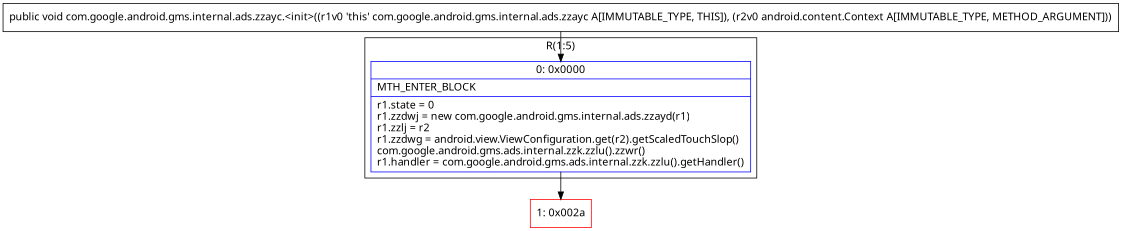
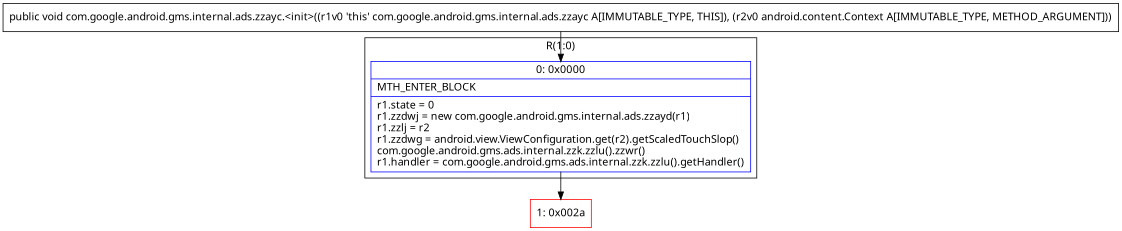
  digraph {
    fontname="Noto Sans"
    node [shape=record fontname="Noto Sans"]
    edge [fontname="Noto Sans"]
    n1 [color=blue label="{0\:\ 0x0000|MTH_ENTER_BLOCK\l|r1.state = 0\lr1.zzdwj = new com.google.android.gms.internal.ads.zzayd(r1)\lr1.zzlj = r2\lr1.zzdwg = android.view.ViewConfiguration.get(r2).getScaledTouchSlop()\lcom.google.android.gms.ads.internal.zzk.zzlu().zzwr()\lr1.handler = com.google.android.gms.ads.internal.zzk.zzlu().getHandler()\l}"]
    n2 [color=red label="{1\:\ 0x002a}"]
    n3 [label="{public void com.google.android.gms.internal.ads.zzayc.\<init\>((r1v0 'this' com.google.android.gms.internal.ads.zzayc A[IMMUTABLE_TYPE, THIS]), (r2v0 android.content.Context A[IMMUTABLE_TYPE, METHOD_ARGUMENT])) }"]
    subgraph cluster_1 {
-     label="R(1:5)"
+     label="R(1:0)"
      n1
    }
    n1 -> n2
    n3 -> n1
  }
